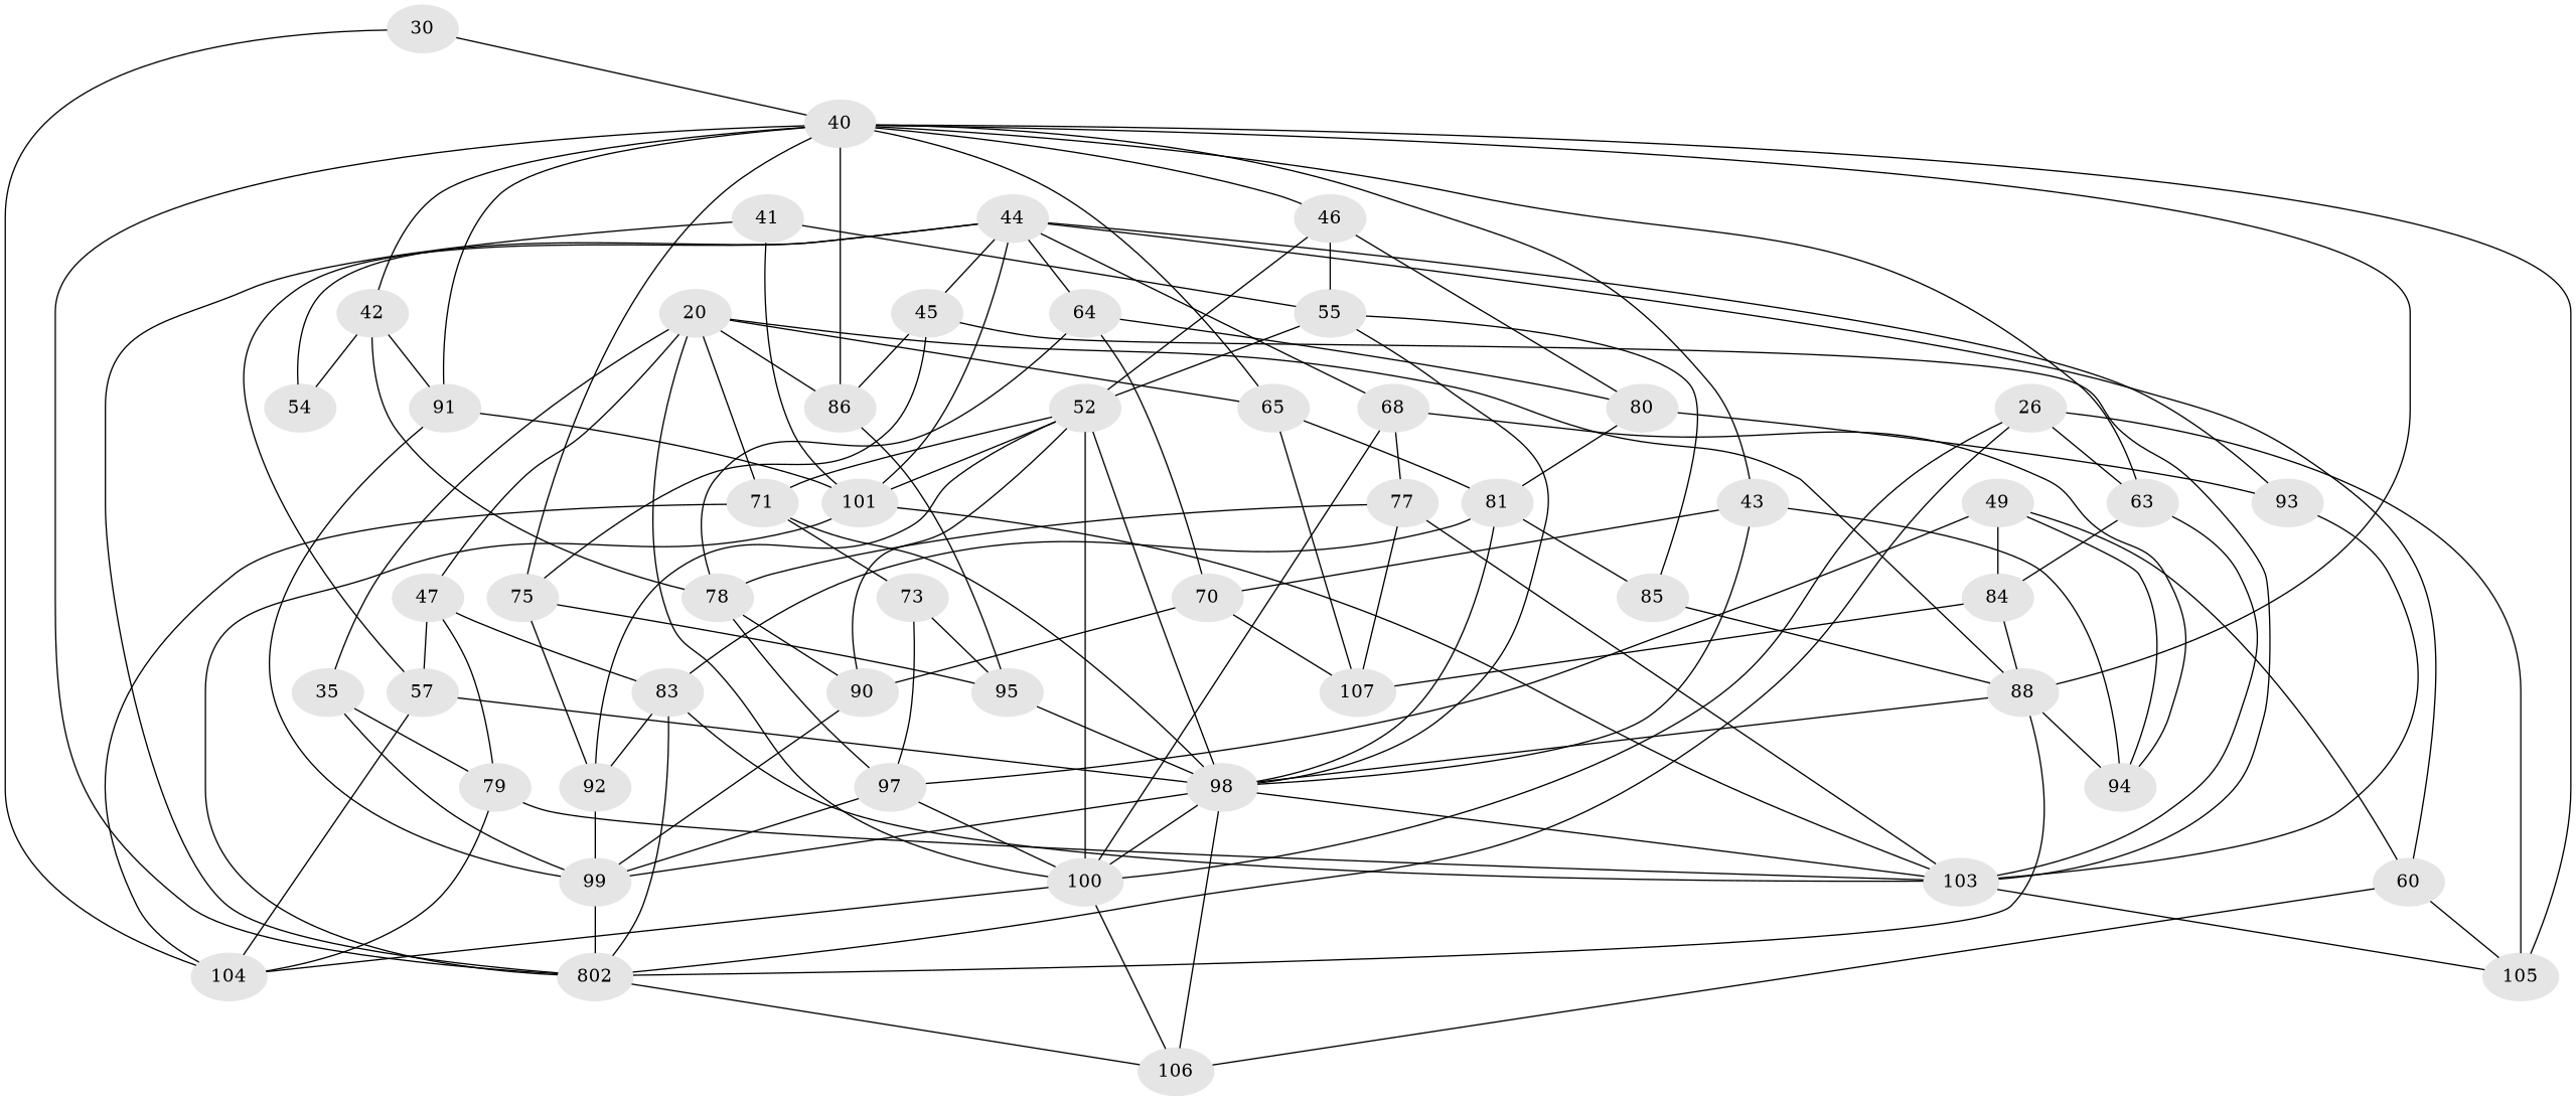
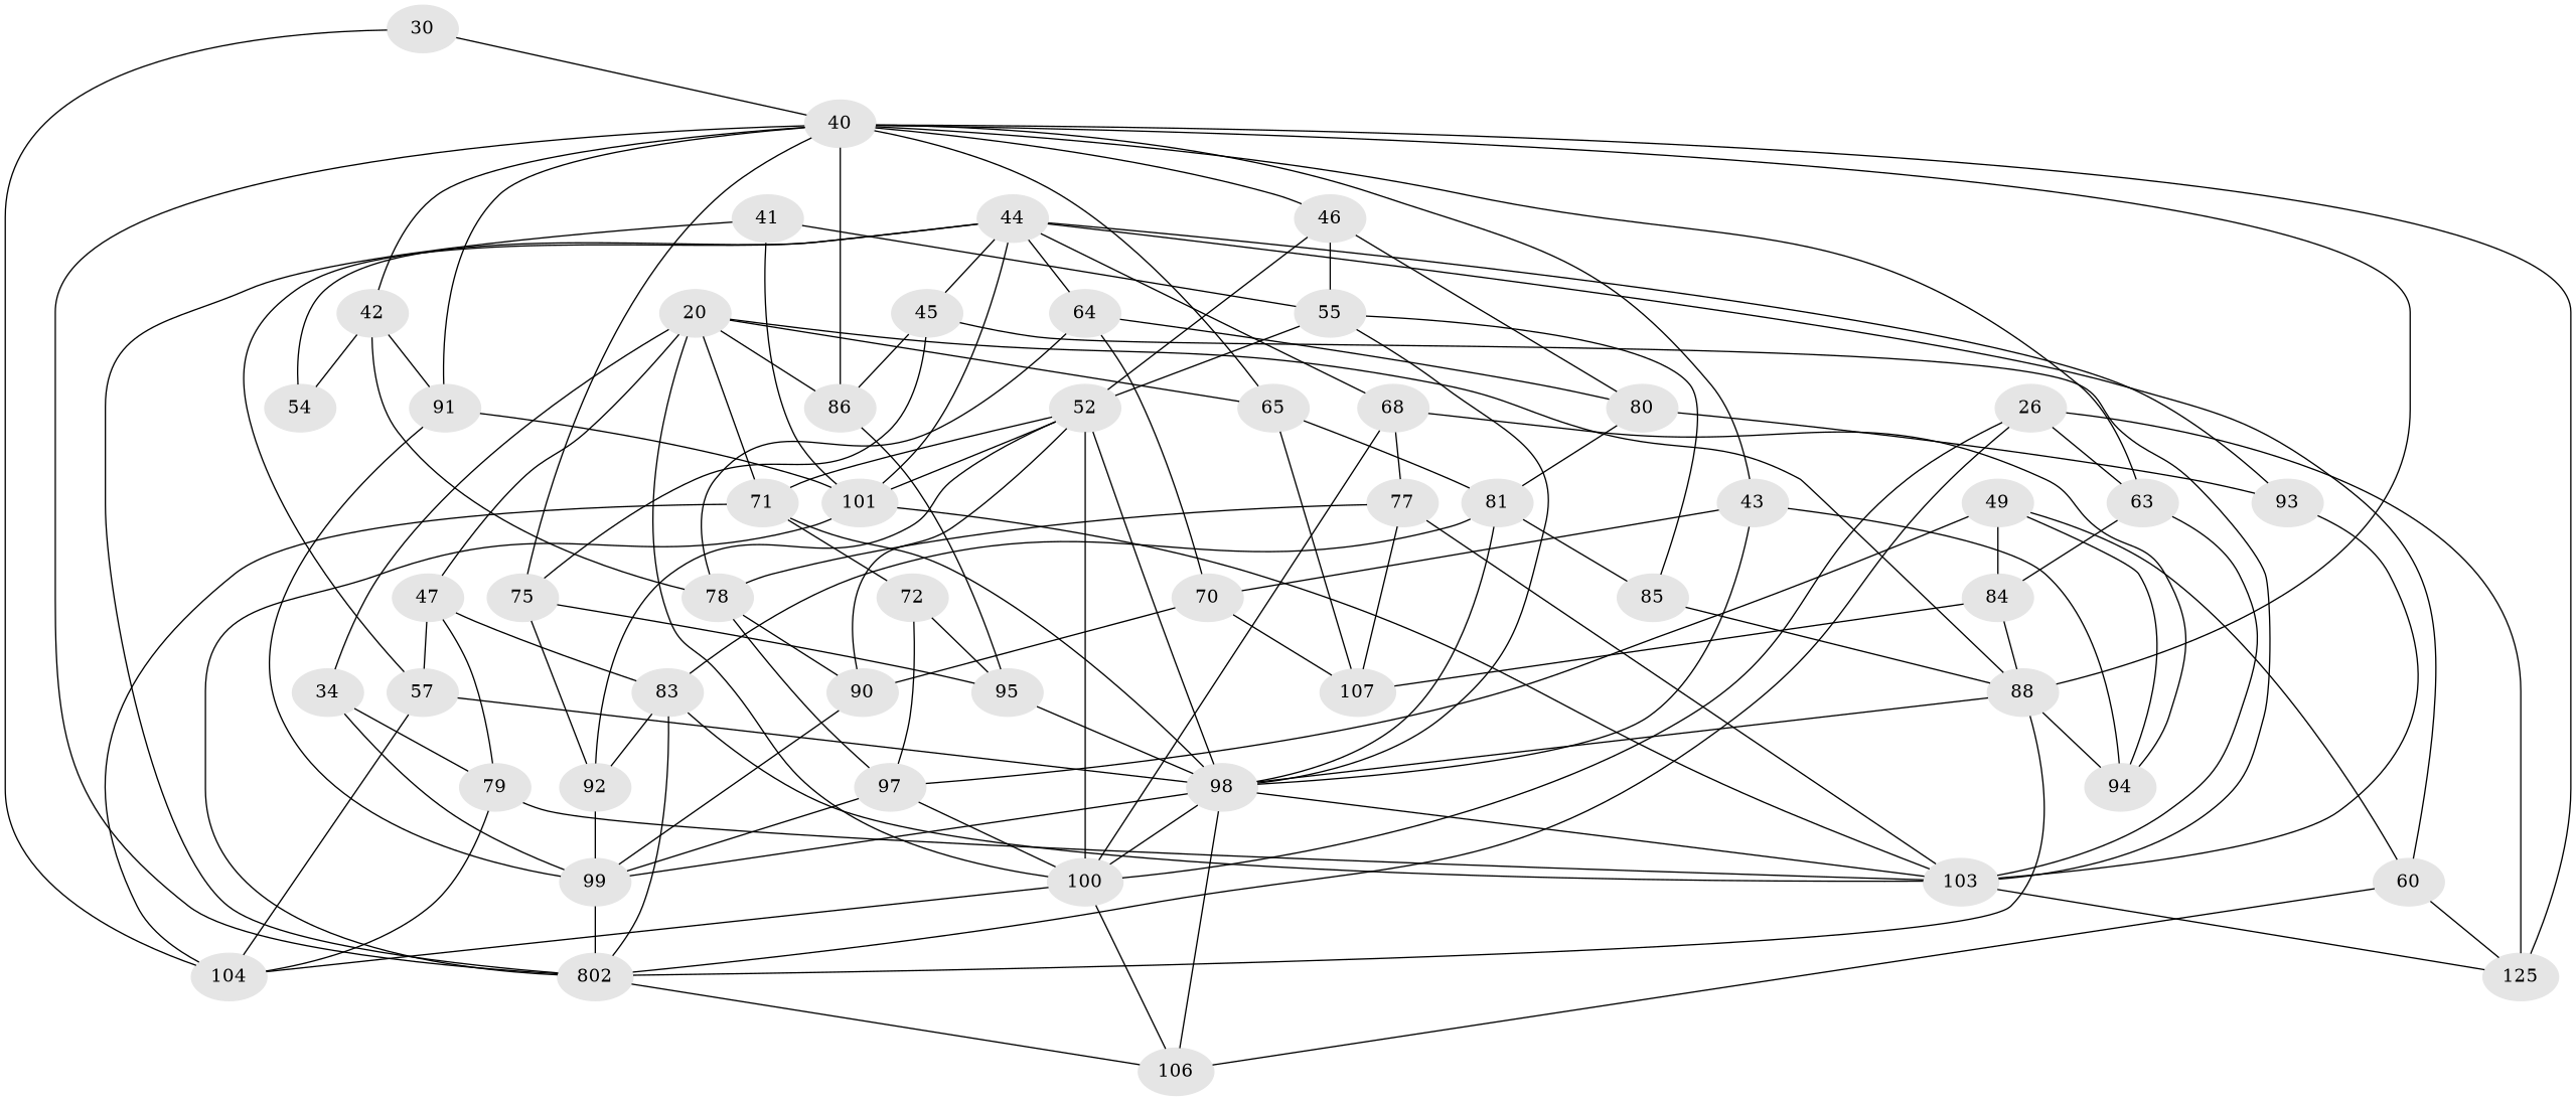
  graph {
    node [color=gray90 style=filled]
    20 [super="+3"]
-   35
+   35 [label=34]
    47
    n4 [label=65]
    71 [super="+62"]
    86 [super="+61"]
    88 [super="+33+76+69"]
    100 [super="+2+15+82"]
    79
    99 [super="+17+37+53+18"]
    57
    83 [super="+22"]
    81 [super="+74"]
    107
    104 [super="+28"]
    98 [super="+72+65"]
-   73
+   73 [label=72]
    95
    n19 [label=802 super="+96+31"]
    94 [super="+66"]
    106
    26 [super="+9"]
    63
-   105 [super="+58"]
+   105 [super="+58" label=125]
    84
    103 [super="+56"]
    40 [super="+6+23+32"]
    42 [super="+12"]
    43
    46
    75
    91
    30
    54
    78 [super="+24"]
    70
    52 [super="+51+29"]
    55
    80
    101 [super="+48"]
    90
    92 [super="+87"]
    41
    85
    97 [super="+89"]
    44 [super="+25+39"]
    45
    60
    64
    68
    93
    77
    49
    20 -- 35
    20 -- 47
    20 -- n4
    20 -- 71
    20 -- 86 [weight=2]
    20 -- 88
    20 -- 100
    35 -- 79
    35 -- 99 [weight=2]
    47 -- 79
    47 -- 57
    47 -- 83
    n4 -- 81
    n4 -- 107
    71 -- 104
    71 -- 98
    71 -- 73
    86 -- 95
    88 -- 98 [weight=2]
    88 -- n19
    88 -- 94 [weight=2]
    100 -- 104
    100 -- 106
    79 -- 104
    79 -- 103
    99 -- n19 [weight=3]
    57 -- 104
    57 -- 98
    83 -- n19
    83 -- 103
    83 -- 92 [weight=2]
    81 -- 83
    81 -- 98
    81 -- 85 [weight=2]
    98 -- 100
    98 -- 99 [weight=2]
    98 -- 106
    98 -- 103
    73 -- 95
    73 -- 97
    95 -- 98
    n19 -- 106
    26 -- 100
    26 -- n19 [weight=2]
    26 -- 63
    26 -- 105 [weight=2]
    63 -- 84
    63 -- 103
    84 -- 88
    84 -- 107
    103 -- 105
    40 -- n4
    40 -- 86 [weight=2]
    40 -- 88 [weight=2]
    40 -- n19 [weight=2]
    40 -- 63
    40 -- 105 [weight=2]
    40 -- 42
    40 -- 43
    40 -- 46
    40 -- 75
    40 -- 91
    42 -- 91
    42 -- 54 [weight=2]
    42 -- 78 [weight=2]
    43 -- 98
    43 -- 94
    43 -- 70
    46 -- 52
    46 -- 55
    46 -- 80
    75 -- 95
    75 -- 92
    91 -- 99
    91 -- 101
    30 -- 104 [weight=2]
    30 -- 40 [weight=2]
    78 -- 90
    78 -- 97
    70 -- 107
    70 -- 90
    52 -- 71 [weight=2]
    52 -- 100 [weight=2]
    52 -- 98
    52 -- 101
    52 -- 90
    52 -- 92
    55 -- 98
    55 -- 52
    55 -- 85
    80 -- 81
    80 -- 93
    101 -- n19
    101 -- 103
    90 -- 99
    92 -- 99 [weight=2]
    41 -- n19
    41 -- 55
    41 -- 101 [weight=2]
    85 -- 88
    97 -- 100 [weight=2]
    97 -- 99 [weight=4]
    44 -- 57
    44 -- 54 [weight=2]
    44 -- 101 [weight=2]
    44 -- 45
    44 -- 60
    44 -- 64
    44 -- 68
    44 -- 93
    45 -- 86
    45 -- 103
    45 -- 75
    60 -- 106
    60 -- 105
    64 -- 78
    64 -- 70
    64 -- 80
    68 -- 100
    68 -- 94
    68 -- 77
    93 -- 103
    77 -- 107
    77 -- 103
    77 -- 78
    49 -- 94
    49 -- 84
    49 -- 97
    49 -- 60
  }
